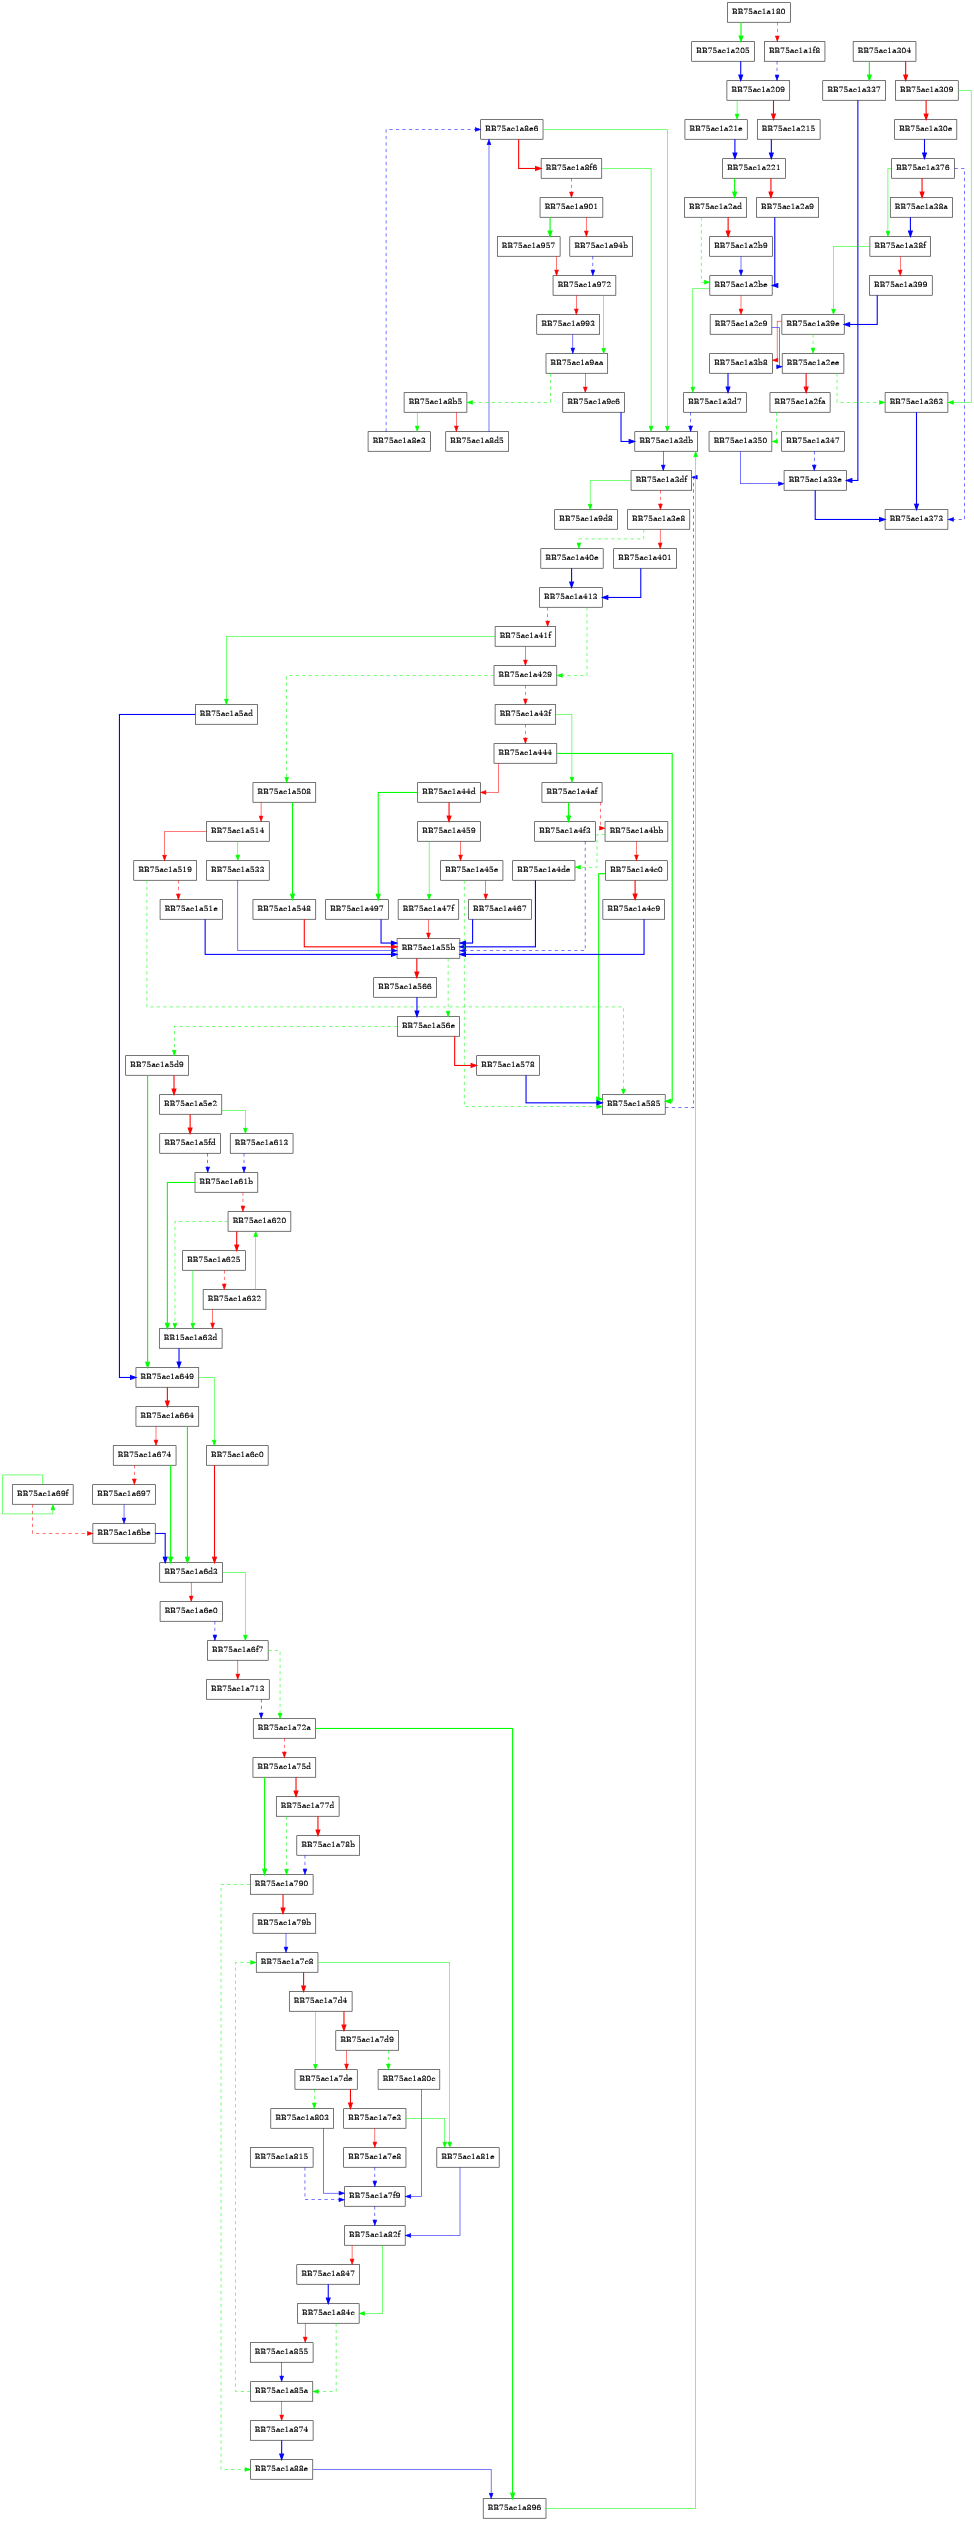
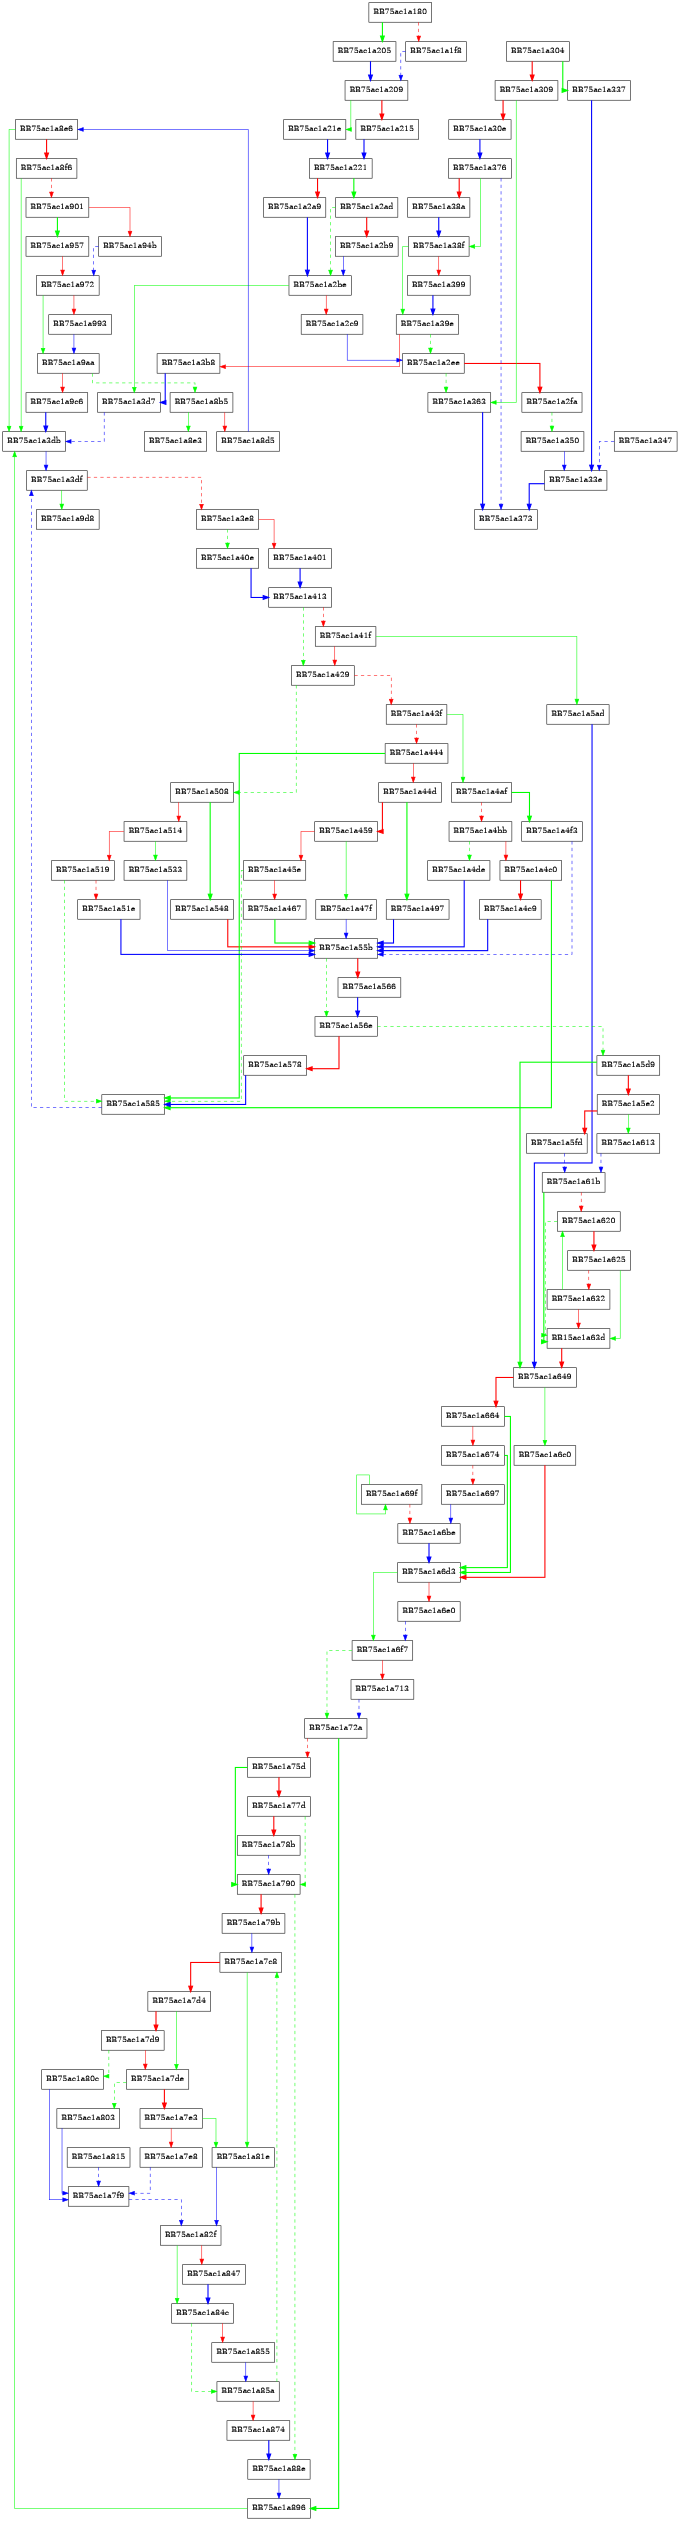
  digraph {
    splines=ortho
    node [shape=box]
    edge [color=red style=bold]
    BB75ac1a180
    BB75ac1a205
    BB75ac1a1f8
    BB75ac1a209
    BB75ac1a21e
    BB75ac1a215
    BB75ac1a221
    BB75ac1a2ad
    BB75ac1a2a9
    BB75ac1a2be
    BB75ac1a2b9
    BB75ac1a3d7
    BB75ac1a2c9
    BB75ac1a3db
    BB75ac1a2ee
    BB75ac1a3df
    BB75ac1a363
    BB75ac1a2fa
    BB75ac1a373
    BB75ac1a350
    BB75ac1a33e
    BB75ac1a347
    BB75ac1a304
    BB75ac1a337
    BB75ac1a309
    BB75ac1a30e
    BB75ac1a376
    BB75ac1a38f
    BB75ac1a38a
    BB75ac1a39e
    BB75ac1a399
    BB75ac1a3b8
    BB75ac1a9d8
    BB75ac1a3e8
    BB75ac1a40e
    BB75ac1a401
    BB75ac1a413
    BB75ac1a429
    BB75ac1a41f
    BB75ac1a508
    BB75ac1a43f
    BB75ac1a5ad
    BB75ac1a548
    BB75ac1a514
    BB75ac1a4af
    BB75ac1a444
    BB75ac1a649
    BB75ac1a6c0
    BB75ac1a664
    BB75ac1a55b
    BB75ac1a533
    BB75ac1a519
    BB75ac1a4f3
    BB75ac1a4bb
    BB75ac1a585
    BB75ac1a44d
    BB75ac1a4de
    BB75ac1a4c0
    BB75ac1a497
    BB75ac1a459
    BB75ac1a47f
    BB75ac1a45e
    BB75ac1a56e
    BB75ac1a566
    BB75ac1a467
    BB75ac1a5d9
    BB75ac1a578
    BB75ac1a4c9
    BB75ac1a51e
    BB75ac1a5e2
    BB75ac1a613
    BB75ac1a5fd
    BB75ac1a6d3
    BB75ac1a674
    BB75ac1a61b
    n76 [label=BB15ac1a63d]
    BB75ac1a620
    BB75ac1a625
    BB75ac1a632
    BB75ac1a6f7
    BB75ac1a6e0
    BB75ac1a697
    BB75ac1a72a
    BB75ac1a713
    BB75ac1a6be
    BB75ac1a69f
    BB75ac1a896
    BB75ac1a75d
    BB75ac1a790
    BB75ac1a77d
    BB75ac1a88e
    BB75ac1a79b
    BB75ac1a78b
    BB75ac1a7c8
    BB75ac1a81e
    BB75ac1a7d4
    BB75ac1a82f
    BB75ac1a7d9
    BB75ac1a7de
    BB75ac1a84c
    BB75ac1a847
    BB75ac1a815
    BB75ac1a7f9
    BB75ac1a80c
    BB75ac1a803
    BB75ac1a7e3
    BB75ac1a7e8
    BB75ac1a85a
    BB75ac1a855
    BB75ac1a874
    BB75ac1a8b5
    BB75ac1a8e3
    BB75ac1a8d5
    BB75ac1a8e6
    BB75ac1a8f6
    BB75ac1a901
    BB75ac1a957
    BB75ac1a94b
    BB75ac1a972
    BB75ac1a9aa
    BB75ac1a993
    BB75ac1a9c6
    BB75ac1a180 -> BB75ac1a205 [color=green]
    BB75ac1a180 -> BB75ac1a1f8 [style=dashed]
    BB75ac1a205 -> BB75ac1a209 [color=blue]
    BB75ac1a1f8 -> BB75ac1a209 [color=blue style=dashed]
    BB75ac1a209 -> BB75ac1a21e [color=green style=solid]
    BB75ac1a209 -> BB75ac1a215
    BB75ac1a21e -> BB75ac1a221 [color=blue]
    BB75ac1a215 -> BB75ac1a221 [color=blue]
    BB75ac1a221 -> BB75ac1a2ad [color=green]
    BB75ac1a221 -> BB75ac1a2a9
    BB75ac1a2ad -> BB75ac1a2be [color=green style=dashed]
    BB75ac1a2ad -> BB75ac1a2b9
    BB75ac1a2a9 -> BB75ac1a2be [color=blue]
    BB75ac1a2be -> BB75ac1a3d7 [color=green style=solid]
    BB75ac1a2be -> BB75ac1a2c9 [style=solid]
    BB75ac1a2b9 -> BB75ac1a2be [color=blue style=solid]
    BB75ac1a3d7 -> BB75ac1a3db [color=blue style=dashed]
    BB75ac1a2c9 -> BB75ac1a2ee [color=blue style=solid]
    BB75ac1a3db -> BB75ac1a3df [color=blue style=solid]
    BB75ac1a2ee -> BB75ac1a363 [color=green style=dashed]
    BB75ac1a2ee -> BB75ac1a2fa
    BB75ac1a3df -> BB75ac1a9d8 [color=green style=solid]
    BB75ac1a3df -> BB75ac1a3e8 [style=dashed]
    BB75ac1a363 -> BB75ac1a373 [color=blue]
    BB75ac1a2fa -> BB75ac1a350 [color=green style=dashed]
    BB75ac1a350 -> BB75ac1a33e [color=blue style=solid]
    BB75ac1a33e -> BB75ac1a373 [color=blue]
    BB75ac1a347 -> BB75ac1a33e [color=blue style=dashed]
    BB75ac1a304 -> BB75ac1a337 [color=green]
    BB75ac1a304 -> BB75ac1a309
    BB75ac1a337 -> BB75ac1a33e [color=blue]
    BB75ac1a309 -> BB75ac1a363 [color=green style=solid]
    BB75ac1a309 -> BB75ac1a30e
    BB75ac1a30e -> BB75ac1a376 [color=blue]
    BB75ac1a376 -> BB75ac1a373 [color=blue style=dashed]
    BB75ac1a376 -> BB75ac1a38f [color=green style=solid]
    BB75ac1a376 -> BB75ac1a38a
    BB75ac1a38f -> BB75ac1a39e [color=green style=solid]
    BB75ac1a38f -> BB75ac1a399 [style=solid]
    BB75ac1a38a -> BB75ac1a38f [color=blue]
    BB75ac1a39e -> BB75ac1a2ee [color=green style=dashed]
    BB75ac1a39e -> BB75ac1a3b8 [style=solid]
    BB75ac1a399 -> BB75ac1a39e [color=blue]
    BB75ac1a3b8 -> BB75ac1a3d7 [color=blue]
    BB75ac1a3e8 -> BB75ac1a40e [color=green style=dashed]
    BB75ac1a3e8 -> BB75ac1a401 [style=solid]
    BB75ac1a40e -> BB75ac1a413 [color=blue]
    BB75ac1a401 -> BB75ac1a413 [color=blue]
    BB75ac1a413 -> BB75ac1a429 [color=green style=dashed]
    BB75ac1a413 -> BB75ac1a41f [style=dashed]
    BB75ac1a429 -> BB75ac1a508 [color=green style=dashed]
    BB75ac1a429 -> BB75ac1a43f [style=dashed]
    BB75ac1a41f -> BB75ac1a429 [style=solid]
    BB75ac1a41f -> BB75ac1a5ad [color=green style=solid]
    BB75ac1a508 -> BB75ac1a548 [color=green]
    BB75ac1a508 -> BB75ac1a514 [style=solid]
    BB75ac1a43f -> BB75ac1a4af [color=green style=solid]
    BB75ac1a43f -> BB75ac1a444 [style=dashed]
    BB75ac1a5ad -> BB75ac1a649 [color=blue]
    BB75ac1a548 -> BB75ac1a55b
    BB75ac1a514 -> BB75ac1a533 [color=green style=solid]
    BB75ac1a514 -> BB75ac1a519 [style=solid]
    BB75ac1a4af -> BB75ac1a4f3 [color=green]
    BB75ac1a4af -> BB75ac1a4bb [style=dashed]
    BB75ac1a444 -> BB75ac1a585 [color=green]
    BB75ac1a444 -> BB75ac1a44d [style=solid]
    BB75ac1a649 -> BB75ac1a6c0 [color=green style=solid]
    BB75ac1a649 -> BB75ac1a664
    BB75ac1a6c0 -> BB75ac1a6d3
    BB75ac1a664 -> BB75ac1a6d3 [color=green]
    BB75ac1a664 -> BB75ac1a674 [style=solid]
    BB75ac1a55b -> BB75ac1a56e [color=green style=dashed]
    BB75ac1a55b -> BB75ac1a566
    BB75ac1a533 -> BB75ac1a55b [color=blue style=solid]
    BB75ac1a519 -> BB75ac1a585 [color=green style=dashed]
    BB75ac1a519 -> BB75ac1a51e [style=dashed]
    BB75ac1a4f3 -> BB75ac1a55b [color=blue style=dashed]
    BB75ac1a4bb -> BB75ac1a4de [color=green style=dashed]
    BB75ac1a4bb -> BB75ac1a4c0 [style=solid]
    BB75ac1a585 -> BB75ac1a3df [color=blue style=dashed]
    BB75ac1a44d -> BB75ac1a497 [color=green]
    BB75ac1a44d -> BB75ac1a459
    BB75ac1a4de -> BB75ac1a55b [color=blue]
    BB75ac1a4c0 -> BB75ac1a585 [color=green]
    BB75ac1a4c0 -> BB75ac1a4c9
    BB75ac1a497 -> BB75ac1a55b [color=blue]
    BB75ac1a459 -> BB75ac1a47f [color=green style=solid]
    BB75ac1a459 -> BB75ac1a45e [style=solid]
-   BB75ac1a47f -> BB75ac1a55b [style=solid]
+   BB75ac1a47f -> BB75ac1a55b [color=blue style=solid]
    BB75ac1a45e -> BB75ac1a585 [color=green style=dashed]
    BB75ac1a45e -> BB75ac1a467 [style=solid]
    BB75ac1a56e -> BB75ac1a5d9 [color=green style=dashed]
    BB75ac1a56e -> BB75ac1a578
    BB75ac1a566 -> BB75ac1a56e [color=blue]
-   BB75ac1a467 -> BB75ac1a55b [color=blue]
+   BB75ac1a467 -> BB75ac1a55b [color=green]
    BB75ac1a5d9 -> BB75ac1a649 [color=green]
    BB75ac1a5d9 -> BB75ac1a5e2
    BB75ac1a578 -> BB75ac1a585 [color=blue]
    BB75ac1a4c9 -> BB75ac1a55b [color=blue]
    BB75ac1a51e -> BB75ac1a55b [color=blue]
    BB75ac1a5e2 -> BB75ac1a613 [color=green style=solid]
    BB75ac1a5e2 -> BB75ac1a5fd
    BB75ac1a613 -> BB75ac1a61b [color=blue style=dashed]
    BB75ac1a5fd -> BB75ac1a61b [color=blue style=dashed]
    BB75ac1a6d3 -> BB75ac1a6f7 [color=green style=solid]
    BB75ac1a6d3 -> BB75ac1a6e0 [style=solid]
    BB75ac1a674 -> BB75ac1a6d3 [color=green]
    BB75ac1a674 -> BB75ac1a697 [style=dashed]
    BB75ac1a61b -> n76 [color=green]
    BB75ac1a61b -> BB75ac1a620 [style=dashed]
-   n76 -> BB75ac1a649 [color=blue]
+   n76 -> BB75ac1a649
    BB75ac1a620 -> n76 [color=green style=dashed]
    BB75ac1a620 -> BB75ac1a625
    BB75ac1a625 -> n76 [color=green style=solid]
    BB75ac1a625 -> BB75ac1a632 [style=dashed]
    BB75ac1a632 -> n76 [style=solid]
    BB75ac1a632 -> BB75ac1a620 [color=green style=solid]
    BB75ac1a6f7 -> BB75ac1a72a [color=green style=dashed]
    BB75ac1a6f7 -> BB75ac1a713 [style=solid]
    BB75ac1a6e0 -> BB75ac1a6f7 [color=blue style=dashed]
    BB75ac1a697 -> BB75ac1a6be [color=blue style=solid]
    BB75ac1a72a -> BB75ac1a896 [color=green]
    BB75ac1a72a -> BB75ac1a75d [style=dashed]
    BB75ac1a713 -> BB75ac1a72a [color=blue style=dashed]
    BB75ac1a6be -> BB75ac1a6d3 [color=blue]
    BB75ac1a69f -> BB75ac1a6be [style=dashed]
    BB75ac1a69f -> BB75ac1a69f [color=green style=solid]
    BB75ac1a896 -> BB75ac1a3db [color=green style=solid]
    BB75ac1a75d -> BB75ac1a790 [color=green]
    BB75ac1a75d -> BB75ac1a77d
    BB75ac1a790 -> BB75ac1a88e [color=green style=dashed]
    BB75ac1a790 -> BB75ac1a79b
    BB75ac1a77d -> BB75ac1a790 [color=green style=dashed]
    BB75ac1a77d -> BB75ac1a78b
    BB75ac1a88e -> BB75ac1a896 [color=blue style=solid]
    BB75ac1a79b -> BB75ac1a7c8 [color=blue style=solid]
    BB75ac1a78b -> BB75ac1a790 [color=blue style=dashed]
    BB75ac1a7c8 -> BB75ac1a81e [color=green style=solid]
    BB75ac1a7c8 -> BB75ac1a7d4
    BB75ac1a81e -> BB75ac1a82f [color=blue style=solid]
    BB75ac1a7d4 -> BB75ac1a7d9
    BB75ac1a7d4 -> BB75ac1a7de [color=green style=solid]
    BB75ac1a82f -> BB75ac1a84c [color=green style=solid]
    BB75ac1a82f -> BB75ac1a847 [style=solid]
    BB75ac1a7d9 -> BB75ac1a7de [style=solid]
    BB75ac1a7d9 -> BB75ac1a80c [color=green style=dashed]
    BB75ac1a7de -> BB75ac1a803 [color=green style=dashed]
    BB75ac1a7de -> BB75ac1a7e3
    BB75ac1a84c -> BB75ac1a85a [color=green style=dashed]
    BB75ac1a84c -> BB75ac1a855 [style=solid]
    BB75ac1a847 -> BB75ac1a84c [color=blue]
    BB75ac1a815 -> BB75ac1a7f9 [color=blue style=dashed]
    BB75ac1a7f9 -> BB75ac1a82f [color=blue style=dashed]
    BB75ac1a80c -> BB75ac1a7f9 [color=blue style=solid]
    BB75ac1a803 -> BB75ac1a7f9 [color=blue style=solid]
    BB75ac1a7e3 -> BB75ac1a81e [color=green style=solid]
    BB75ac1a7e3 -> BB75ac1a7e8 [style=solid]
    BB75ac1a7e8 -> BB75ac1a7f9 [color=blue style=dashed]
    BB75ac1a85a -> BB75ac1a7c8 [color=green style=dashed]
    BB75ac1a85a -> BB75ac1a874 [style=solid]
    BB75ac1a855 -> BB75ac1a85a [color=blue style=solid]
    BB75ac1a874 -> BB75ac1a88e [color=blue]
    BB75ac1a8b5 -> BB75ac1a8e3 [color=green style=solid]
    BB75ac1a8b5 -> BB75ac1a8d5 [style=solid]
-   BB75ac1a8e3 -> BB75ac1a8e6 [color=blue style=dashed]
    BB75ac1a8d5 -> BB75ac1a8e6 [color=blue style=solid]
    BB75ac1a8e6 -> BB75ac1a3db [color=green style=solid]
    BB75ac1a8e6 -> BB75ac1a8f6
    BB75ac1a8f6 -> BB75ac1a3db [color=green style=solid]
    BB75ac1a8f6 -> BB75ac1a901 [style=dashed]
    BB75ac1a901 -> BB75ac1a957 [color=green]
    BB75ac1a901 -> BB75ac1a94b [style=solid]
    BB75ac1a957 -> BB75ac1a972 [style=solid]
    BB75ac1a94b -> BB75ac1a972 [color=blue style=dashed]
    BB75ac1a972 -> BB75ac1a9aa [color=green style=solid]
    BB75ac1a972 -> BB75ac1a993 [style=solid]
    BB75ac1a9aa -> BB75ac1a8b5 [color=green style=dashed]
    BB75ac1a9aa -> BB75ac1a9c6 [style=solid]
    BB75ac1a993 -> BB75ac1a9aa [color=blue style=solid]
    BB75ac1a9c6 -> BB75ac1a3db [color=blue]
  }
